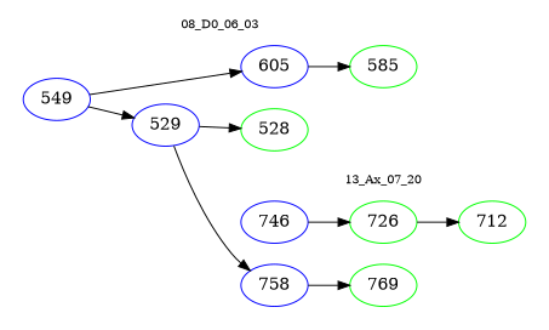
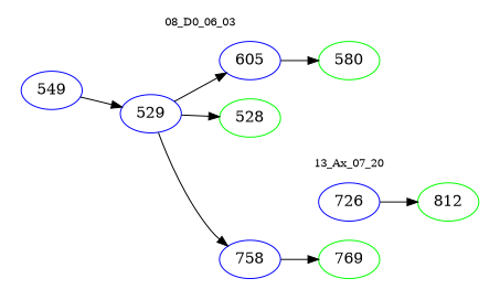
  digraph {
    rankdir=LR
    node [color=blue]
    edge [color=black]
-   n1 [label=746]
-   n2 [color=green label=726]
+   n2 [label=726]
    n3 [label=758]
-   n4 [color=green label=712]
+   n4 [color=green label=812]
    n5 [color=green label=769]
    n6 [label=549]
    n7 [label=529]
    n8 [label=605]
    n9 [color=green label=528]
-   n10 [color=green label=585]
+   n10 [color=green label=580]
    subgraph cluster_1 {
      color=white
      fontsize=10
      label="13_Ax_07_20"
-     n1
      n2
      n3
      n4
      n5
    }
    subgraph cluster_2 {
      color=white
      fontsize=10
      label="08_D0_06_03"
      n6
      n7
      n8
      n9
      n10
    }
-   n1 -> n2
    n2 -> n4
    n3 -> n5
    n6 -> n7
-   n6 -> n8
+   n7 -> n8
    n7 -> n3
    n7 -> n9
    n8 -> n10
  }
